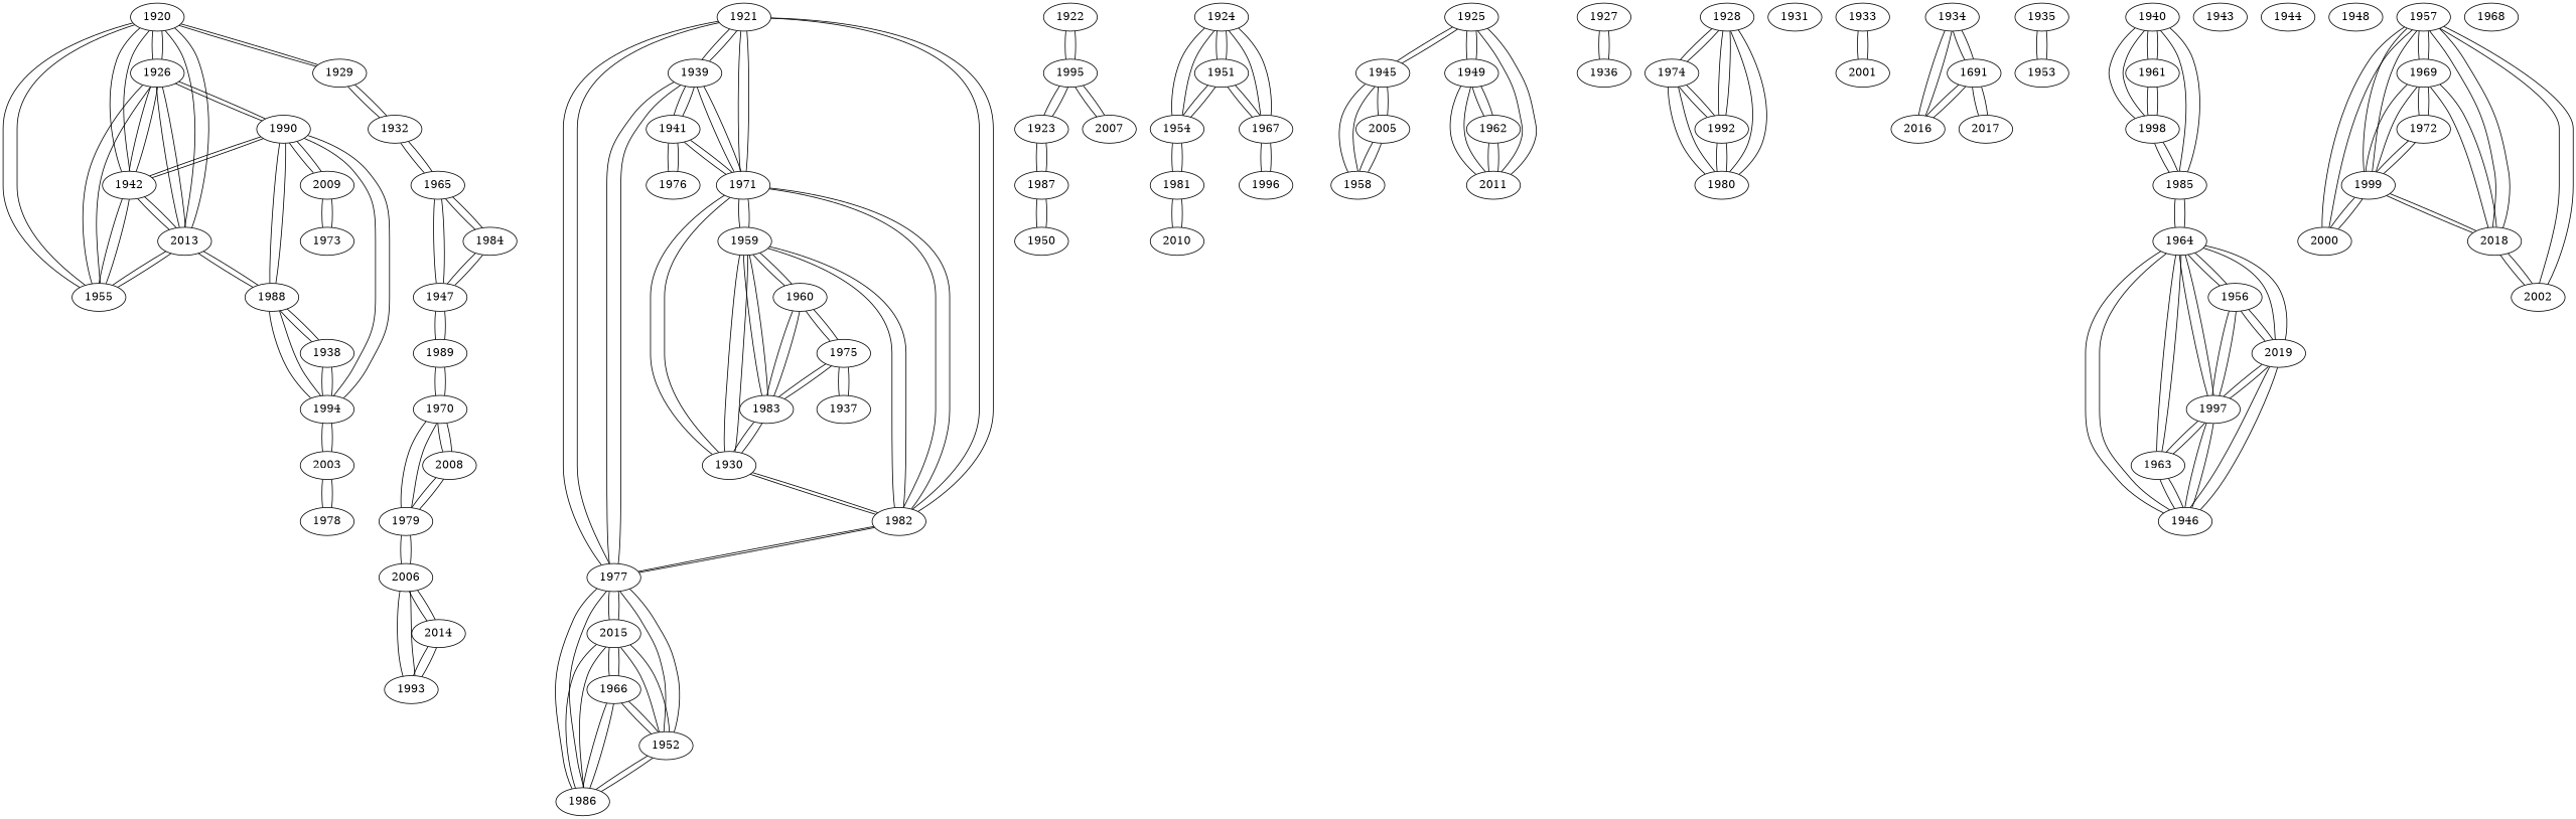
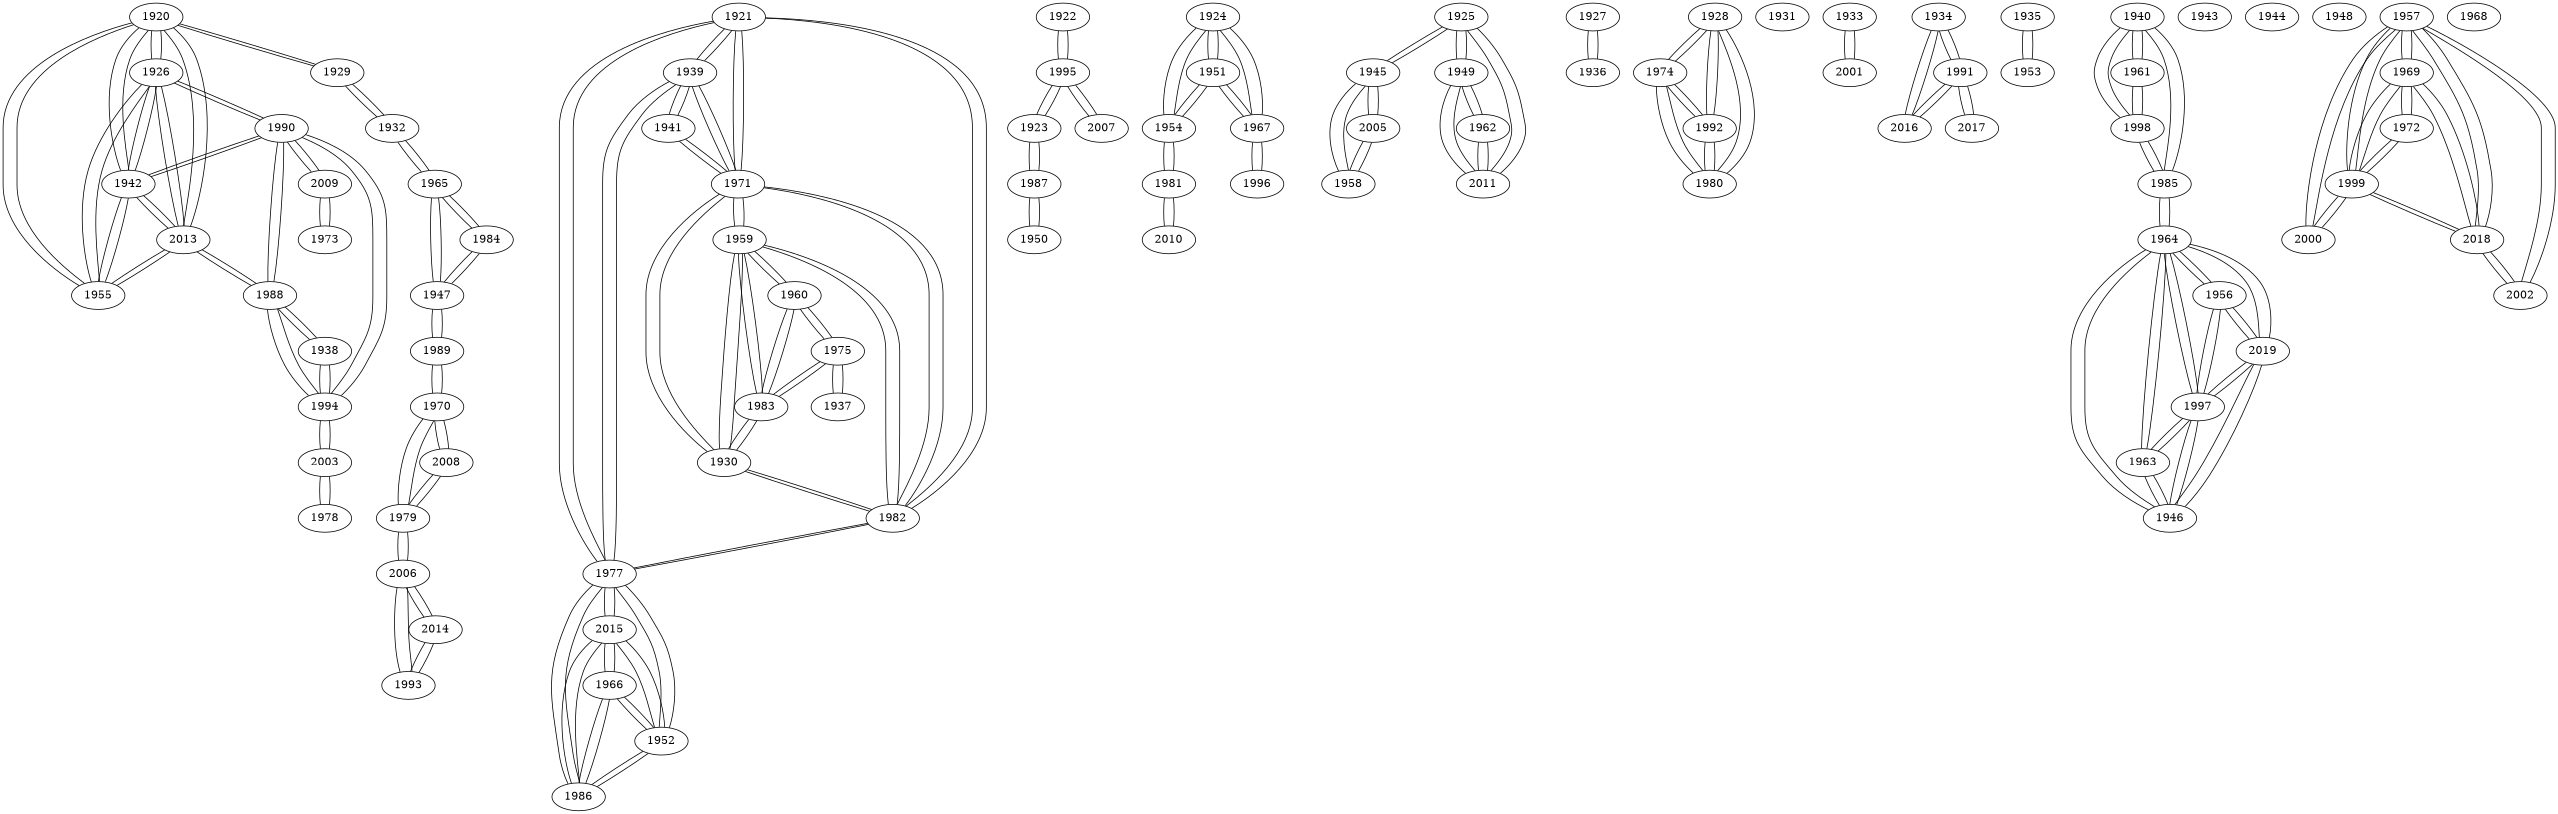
  graph {
    1920 [COORDINATE_X=0.5397944066716087 COORDINATE_Y=0.21134329666723728]
    1926 [COORDINATE_X=0.5726768066359049 COORDINATE_Y=0.18326085760417876]
    1929 [COORDINATE_X=0.4617171315945263 COORDINATE_Y=0.2281140931923179]
    1942 [COORDINATE_X=0.5875079125065968 COORDINATE_Y=0.2081204987623434]
    1955 [COORDINATE_X=0.5782443842366176 COORDINATE_Y=0.23021481272990163]
    2013 [COORDINATE_X=0.6096869226158977 COORDINATE_Y=0.2362256782708576]
    1990 [COORDINATE_X=0.6410930339178028 COORDINATE_Y=0.14122339244793825]
    1932 [COORDINATE_X=0.4337899652613839 COORDINATE_Y=0.1788954708695346]
    1988 [COORDINATE_X=0.6943203949514836 COORDINATE_Y=0.20118738414218962]
    1921 [COORDINATE_X=0.267716051121225 COORDINATE_Y=0.39432228139189596]
    1939 [COORDINATE_X=0.23510064688516952 COORDINATE_Y=0.4425650742674717]
    1971 [COORDINATE_X=0.19665568218162632 COORDINATE_Y=0.38341043555396537]
    1977 [COORDINATE_X=0.30223747876382057 COORDINATE_Y=0.40837914201267744]
    1982 [COORDINATE_X=0.24496204443421288 COORDINATE_Y=0.33082582903961477]
    1941 [COORDINATE_X=0.147932743930981 COORDINATE_Y=0.428380302899933]
    1930 [COORDINATE_X=0.192339783217497 COORDINATE_Y=0.3050972262590145]
    1959 [COORDINATE_X=0.1744634915068244 COORDINATE_Y=0.29804883701823737]
    1952 [COORDINATE_X=0.3653294935708926 COORDINATE_Y=0.35855062053843934]
    1986 [COORDINATE_X=0.37593133542114 COORDINATE_Y=0.39291704162428476]
    2015 [COORDINATE_X=0.3468669413292298 COORDINATE_Y=0.3297561017342213]
    1922 [COORDINATE_X=0.010021728361092275 COORDINATE_Y=0.7339500041401994]
    1995 [COORDINATE_X=0.016521823549071946 COORDINATE_Y=0.8304540550558647]
    1923 [COORDINATE_X=0.001574563350723257 COORDINATE_Y=0.9135333288721385]
    2007 [COORDINATE_X=0.11241523761875383 COORDINATE_Y=0.809112042751043]
    1987 [COORDINATE_X=0.0859953345785256 COORDINATE_Y=0.9606534852090111]
    1950 [COORDINATE_X=0.1202375744926284 COORDINATE_Y=0.9549834806842206]
    1924 [COORDINATE_X=0.8698857760677532 COORDINATE_Y=0.7164725926721918]
    1951 [COORDINATE_X=0.8781459994131707 COORDINATE_Y=0.7219630202955616]
    1954 [COORDINATE_X=0.8201918961208851 COORDINATE_Y=0.6421860865331581]
    1967 [COORDINATE_X=0.8869284479573235 COORDINATE_Y=0.7244679586511867]
    1981 [COORDINATE_X=0.7369977834260245 COORDINATE_Y=0.6974031449914987]
    1996 [COORDINATE_X=0.9791323322268743 COORDINATE_Y=0.7131762541691292]
    1925 [COORDINATE_X=0.36002979973787164 COORDINATE_Y=0.7794087410407575]
    1945 [COORDINATE_X=0.4403873885801719 COORDINATE_Y=0.8054965767455783]
    1949 [COORDINATE_X=0.34413534737979035 COORDINATE_Y=0.8618957724096826]
    2011 [COORDINATE_X=0.3090962497694618 COORDINATE_Y=0.8537526596788403]
    1958 [COORDINATE_X=0.45432708620431905 COORDINATE_Y=0.8351771397955607]
    2005 [COORDINATE_X=0.4973519025560138 COORDINATE_Y=0.824313298818727]
    1962 [COORDINATE_X=0.3091749561841457 COORDINATE_Y=0.9133763637322685]
    1994 [COORDINATE_X=0.7045839237125758 COORDINATE_Y=0.1971621117689566]
    2009 [COORDINATE_X=0.6109331067989123 COORDINATE_Y=0.05216882675305534]
    1927 [COORDINATE_X=0.9563142045666345 COORDINATE_Y=0.05713888661367805]
    1936 [COORDINATE_X=0.9421837991700969 COORDINATE_Y=0.14132687303775193]
    1928 [COORDINATE_X=0.27541911279381626 COORDINATE_Y=0.5368159811685265]
    1974 [COORDINATE_X=0.3226961125134542 COORDINATE_Y=0.529996679032303]
    1980 [COORDINATE_X=0.34937908288723896 COORDINATE_Y=0.5313965191965583]
    1992 [COORDINATE_X=0.3436452504289701 COORDINATE_Y=0.5397498284181619]
    1965 [COORDINATE_X=0.40702931009853127 COORDINATE_Y=0.08416820166080052]
    1983 [COORDINATE_X=0.10656217499935405 COORDINATE_Y=0.28478714031966756]
    1960 [COORDINATE_X=0.08272268307942676 COORDINATE_Y=0.31866052898180075]
    1975 [COORDINATE_X=0.04191401290118524 COORDINATE_Y=0.26936505939950495]
    1931 [COORDINATE_X=0.6431383494602305 COORDINATE_Y=0.968762922789177]
    1947 [COORDINATE_X=0.35088308808758806 COORDINATE_Y=0.08205457414140715]
    1984 [COORDINATE_X=0.42055916715104735 COORDINATE_Y=0.07690241453703228]
    1933 [COORDINATE_X=0.9938388687845208 COORDINATE_Y=0.4624110892817437]
    2001 [COORDINATE_X=0.9502019113792259 COORDINATE_Y=0.5124420446318435]
    1934 [COORDINATE_X=0.8711419140492087 COORDINATE_Y=0.3253019577170638]
-   1991 [COORDINATE_X=0.9398888912024885 COORDINATE_Y=0.3111754679243963 label=1691]
+   1991 [COORDINATE_X=0.9398888912024885 COORDINATE_Y=0.3111754679243963]
    2016 [COORDINATE_X=0.8954349533863831 COORDINATE_Y=0.25772819395257107]
    2017 [COORDINATE_X=0.9763158407091981 COORDINATE_Y=0.33731083178193644]
    1935 [COORDINATE_X=0.7221198355609862 COORDINATE_Y=0.8075924278929185]
    1953 [COORDINATE_X=0.6344431219377293 COORDINATE_Y=0.8395159920073567]
    1937 [COORDINATE_X=0.008710714969317301 COORDINATE_Y=0.23811590728420895]
    1938 [COORDINATE_X=0.7775081949773744 COORDINATE_Y=0.2519705596167602]
    2003 [COORDINATE_X=0.7656760079542223 COORDINATE_Y=0.12503352012711344]
-   1976 [COORDINATE_X=0.10473550218903671 COORDINATE_Y=0.43939776127049945]
    1940 [COORDINATE_X=0.5848196582691257 COORDINATE_Y=0.5702876597455457]
    1961 [COORDINATE_X=0.6110566251516848 COORDINATE_Y=0.6048514932311194]
    1985 [COORDINATE_X=0.5878401567804368 COORDINATE_Y=0.47474823346832085]
    1998 [COORDINATE_X=0.5421841952252554 COORDINATE_Y=0.5399545500893888]
    1964 [COORDINATE_X=0.6748278440795039 COORDINATE_Y=0.46506866673292857]
    1943 [COORDINATE_X=0.9228064817223104 COORDINATE_Y=0.8787296301528817]
    1944 [COORDINATE_X=0.9934950909045943 COORDINATE_Y=0.9823211340548614]
    1946 [COORDINATE_X=0.7022952225403634 COORDINATE_Y=0.3880945261863227]
    1963 [COORDINATE_X=0.6819267004282876 COORDINATE_Y=0.36565295205088844]
    1997 [COORDINATE_X=0.6862962320031669 COORDINATE_Y=0.44773476758515884]
    2019 [COORDINATE_X=0.7211175448573749 COORDINATE_Y=0.4704824190672774]
    1956 [COORDINATE_X=0.7173674149002669 COORDINATE_Y=0.5153924395963057]
    1989 [COORDINATE_X=0.2578729366240703 COORDINATE_Y=0.09930896837827485]
    1970 [COORDINATE_X=0.20709688885512145 COORDINATE_Y=0.08411423238350968]
    1948 [COORDINATE_X=0.7722527915572097 COORDINATE_Y=0.9781996450510155]
    1966 [COORDINATE_X=0.3916712035080795 COORDINATE_Y=0.33288446055216503]
    2010 [COORDINATE_X=0.6949306096480957 COORDINATE_Y=0.6811843426008196]
    1957 [COORDINATE_X=0.13129729883987318 COORDINATE_Y=0.6571625867715726]
    1969 [COORDINATE_X=0.1792488840807993 COORDINATE_Y=0.6221951469839706]
    1999 [COORDINATE_X=0.1619395780354017 COORDINATE_Y=0.6291571758105781]
    2000 [COORDINATE_X=0.12605968738966156 COORDINATE_Y=0.7075919613984731]
    2002 [COORDINATE_X=0.07040304160511235 COORDINATE_Y=0.5884831137812688]
    2018 [COORDINATE_X=0.12983702195389002 COORDINATE_Y=0.5945073511208303]
    1972 [COORDINATE_X=0.22807615584290075 COORDINATE_Y=0.701419116711447]
    1968 [COORDINATE_X=0.4008315753657391 COORDINATE_Y=0.9789019028180834]
    1979 [COORDINATE_X=0.13573290110681202 COORDINATE_Y=0.03216963709122622]
    2008 [COORDINATE_X=0.17176178057368285 COORDINATE_Y=0.0038962455208899627]
    2006 [COORDINATE_X=0.06816601676632272 COORDINATE_Y=0.029882635347422637]
    1973 [COORDINATE_X=0.6271361565236635 COORDINATE_Y=0.009059955259536179]
    1978 [COORDINATE_X=0.8192386758046398 COORDINATE_Y=0.0882007542717742]
    1993 [COORDINATE_X=0.06197764100043768 COORDINATE_Y=0.12876187815036488]
    2014 [COORDINATE_X=0.030829823000957823 COORDINATE_Y=0.11615546549714661]
    1920 -- 1926
    1920 -- 1929
    1920 -- 1942
    1920 -- 1955
    1920 -- 2013
    1926 -- 1920
    1926 -- 1942
    1926 -- 1955
    1926 -- 2013
    1926 -- 1990
    1929 -- 1920
    1929 -- 1932
    1942 -- 1920
    1942 -- 1926
    1942 -- 1955
    1942 -- 2013
    1942 -- 1990
    1955 -- 1920
    1955 -- 1926
    1955 -- 1942
    1955 -- 2013
    2013 -- 1920
    2013 -- 1926
    2013 -- 1942
    2013 -- 1955
    2013 -- 1988
    1990 -- 1926
    1990 -- 1942
    1990 -- 1988
    1990 -- 1994
    1990 -- 2009
    1932 -- 1929
    1932 -- 1965
    1988 -- 2013
    1988 -- 1990
    1988 -- 1994
    1988 -- 1938
    1921 -- 1939
    1921 -- 1971
    1921 -- 1977
    1921 -- 1982
    1939 -- 1921
    1939 -- 1971
    1939 -- 1977
    1939 -- 1941
    1971 -- 1921
    1971 -- 1939
    1971 -- 1982
    1971 -- 1941
    1971 -- 1930
    1971 -- 1959
    1977 -- 1921
    1977 -- 1939
    1977 -- 1982
    1977 -- 1952
    1977 -- 1986
    1977 -- 2015
    1982 -- 1921
    1982 -- 1971
    1982 -- 1977
    1982 -- 1930
    1982 -- 1959
    1941 -- 1939
    1941 -- 1971
-   1941 -- 1976
    1930 -- 1971
    1930 -- 1982
    1930 -- 1959
    1930 -- 1983
    1959 -- 1971
    1959 -- 1982
    1959 -- 1930
    1959 -- 1983
    1959 -- 1960
    1952 -- 1977
    1952 -- 1986
    1952 -- 2015
    1952 -- 1966
    1986 -- 1977
    1986 -- 1952
    1986 -- 2015
    1986 -- 1966
    2015 -- 1977
    2015 -- 1952
    2015 -- 1986
    2015 -- 1966
    1922 -- 1995
    1995 -- 1922
    1995 -- 1923
    1995 -- 2007
    1923 -- 1995
    1923 -- 1987
    2007 -- 1995
    1987 -- 1923
    1987 -- 1950
    1950 -- 1987
    1924 -- 1951
    1924 -- 1954
    1924 -- 1967
    1951 -- 1924
    1951 -- 1954
    1951 -- 1967
    1954 -- 1924
    1954 -- 1951
    1954 -- 1981
    1967 -- 1924
    1967 -- 1951
    1967 -- 1996
    1981 -- 1954
    1981 -- 2010
    1996 -- 1967
    1925 -- 1945
    1925 -- 1949
    1925 -- 2011
    1945 -- 1925
    1945 -- 1958
    1945 -- 2005
    1949 -- 1925
    1949 -- 2011
    1949 -- 1962
    2011 -- 1925
    2011 -- 1949
    2011 -- 1962
    1958 -- 1945
    1958 -- 2005
    2005 -- 1945
    2005 -- 1958
    1962 -- 1949
    1962 -- 2011
    1994 -- 1990
    1994 -- 1988
    1994 -- 1938
    1994 -- 2003
    2009 -- 1990
    2009 -- 1973
    1927 -- 1936
    1936 -- 1927
    1928 -- 1974
    1928 -- 1980
    1928 -- 1992
    1974 -- 1928
    1974 -- 1980
    1974 -- 1992
    1980 -- 1928
    1980 -- 1974
    1980 -- 1992
    1992 -- 1928
    1992 -- 1974
    1992 -- 1980
    1965 -- 1932
    1965 -- 1947
    1965 -- 1984
    1983 -- 1930
    1983 -- 1959
    1983 -- 1960
    1983 -- 1975
    1960 -- 1959
    1960 -- 1983
    1960 -- 1975
    1975 -- 1983
    1975 -- 1960
    1975 -- 1937
    1947 -- 1965
    1947 -- 1984
    1947 -- 1989
    1984 -- 1965
    1984 -- 1947
    1933 -- 2001
    2001 -- 1933
    1934 -- 1991
    1934 -- 2016
    1991 -- 1934
    1991 -- 2016
    1991 -- 2017
    2016 -- 1934
    2016 -- 1991
    2017 -- 1991
    1935 -- 1953
    1953 -- 1935
    1937 -- 1975
    1938 -- 1988
    1938 -- 1994
    2003 -- 1994
    2003 -- 1978
-   1976 -- 1941
    1940 -- 1961
    1940 -- 1985
    1940 -- 1998
    1961 -- 1940
    1961 -- 1998
    1985 -- 1940
    1985 -- 1998
    1985 -- 1964
    1998 -- 1940
    1998 -- 1961
    1998 -- 1985
    1964 -- 1985
    1964 -- 1946
    1964 -- 1963
    1964 -- 1997
    1964 -- 2019
    1964 -- 1956
    1946 -- 1964
    1946 -- 1963
    1946 -- 1997
    1946 -- 2019
    1963 -- 1964
    1963 -- 1946
    1963 -- 1997
    1997 -- 1964
    1997 -- 1946
    1997 -- 1963
    1997 -- 2019
    1997 -- 1956
    2019 -- 1964
    2019 -- 1946
    2019 -- 1997
    2019 -- 1956
    1956 -- 1964
    1956 -- 1997
    1956 -- 2019
    1989 -- 1947
    1989 -- 1970
    1970 -- 1989
    1970 -- 1979
    1970 -- 2008
    1966 -- 1952
    1966 -- 1986
    1966 -- 2015
    2010 -- 1981
    1957 -- 1969
    1957 -- 1999
    1957 -- 2000
    1957 -- 2002
    1957 -- 2018
    1969 -- 1957
    1969 -- 1999
    1969 -- 2018
    1969 -- 1972
    1999 -- 1957
    1999 -- 1969
    1999 -- 2000
    1999 -- 2018
    1999 -- 1972
    2000 -- 1957
    2000 -- 1999
    2002 -- 1957
    2002 -- 2018
    2018 -- 1957
    2018 -- 1969
    2018 -- 1999
    2018 -- 2002
    1972 -- 1969
    1972 -- 1999
    1979 -- 1970
    1979 -- 2008
    1979 -- 2006
    2008 -- 1970
    2008 -- 1979
    2006 -- 1979
    2006 -- 1993
    2006 -- 2014
    1973 -- 2009
    1978 -- 2003
    1993 -- 2006
    1993 -- 2014
    2014 -- 2006
    2014 -- 1993
  }
